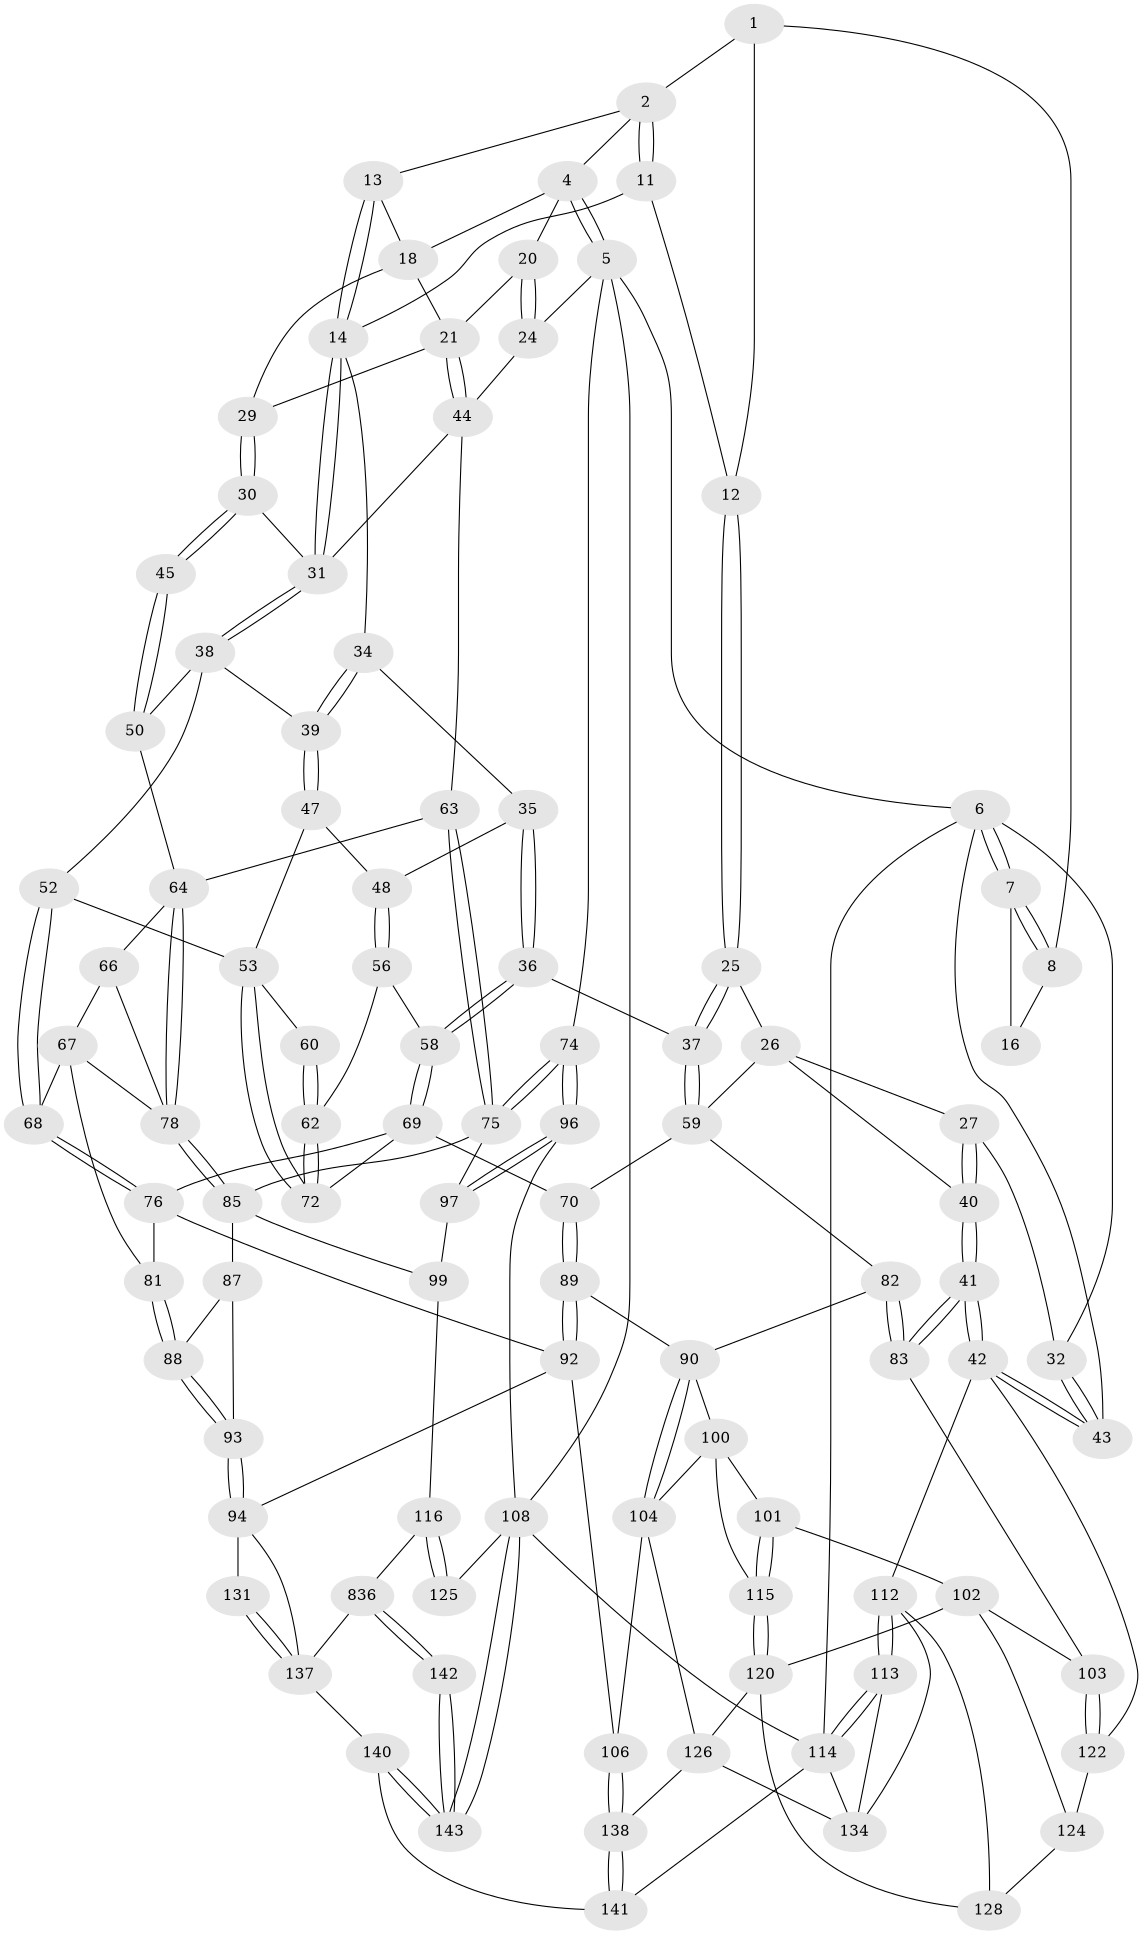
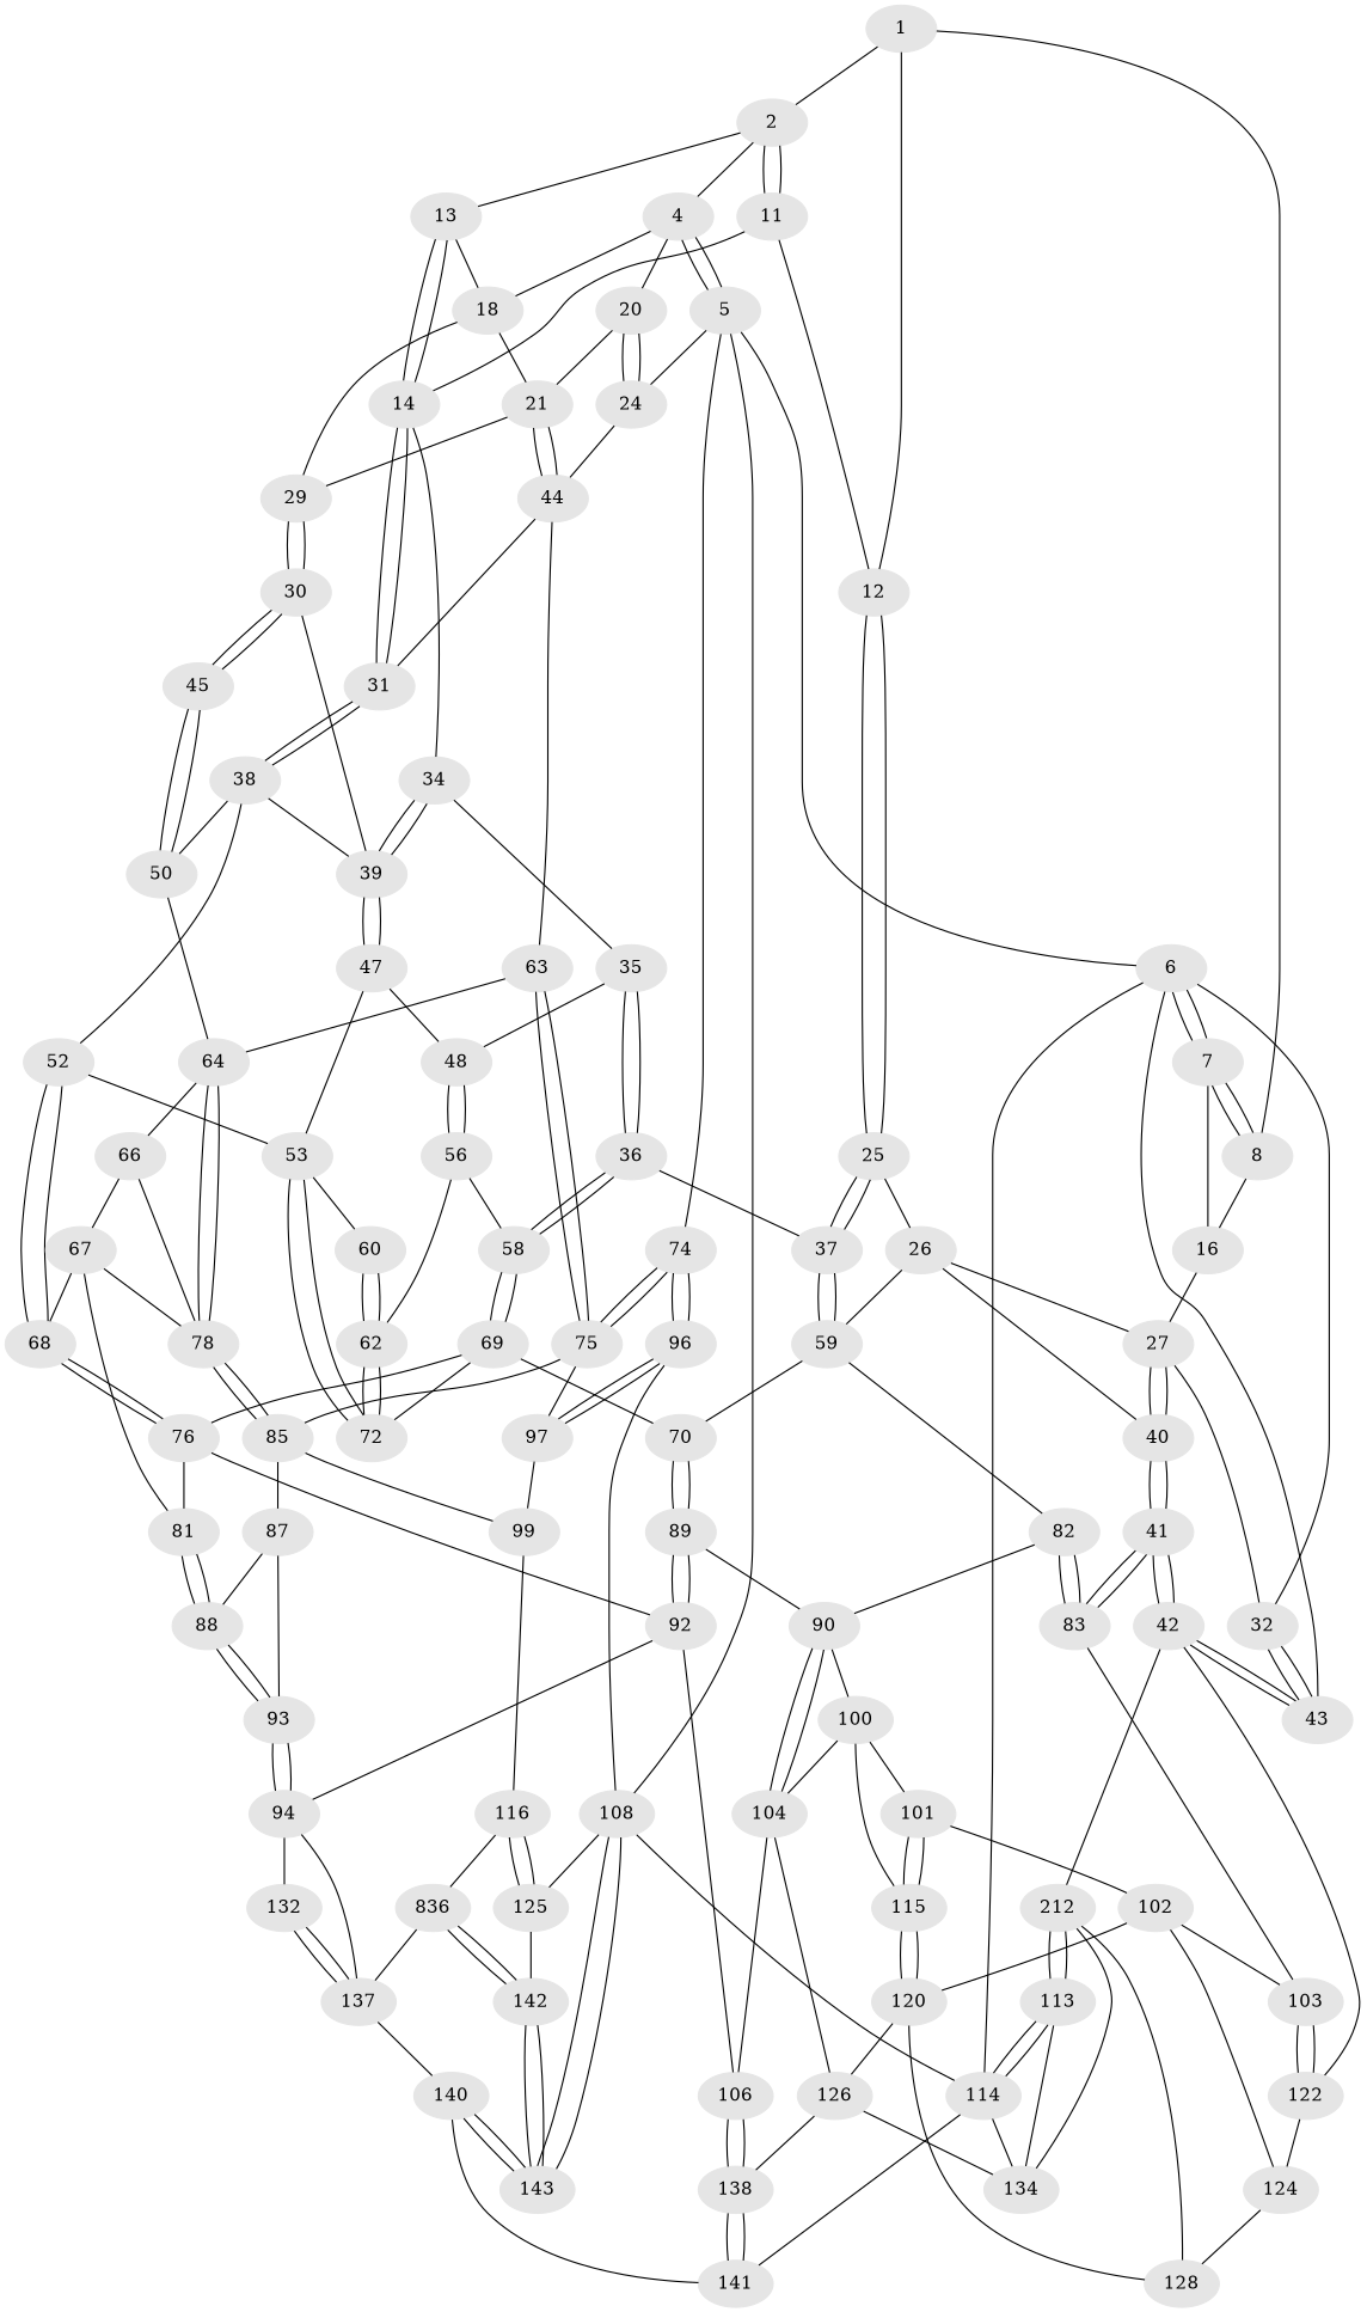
  graph {
    node [color=gray90 style=filled]
    1 [super="+9"]
    2 [super="+3"]
    8 [super="+10"]
    12
    4 [super="+17"]
    11
    13
    16
    25
    5 [super="+23"]
    18 [super="+19"]
    20
    14 [super="+15"]
    6 [super="+33"]
    24
    74
    108 [super="+109"]
    21 [super="+22"]
    29
    7
    32
    43
    114 [super="+144"]
    44 [super="+46"]
    75 [super="+84"]
    96
    125
    143
    134 [super="+135"]
    141
    27 [super="+28"]
    31
    34
    26 [super="+49"]
    37
    38 [super="+51"]
    35
    39
    40
    30
    63
    59 [super="+71"]
    41
    70
    82
    45
    50
    52
    36
    48
    47 [super="+55"]
    58
    56 [super="+57"]
    69 [super="+73"]
    64 [super="+65"]
    53 [super="+54"]
    68
    42 [super="+111"]
    83
-   112 [super="+130"]
+   112 [super="+130" label=212]
    122 [super="+123"]
    103
    113
    128
    124 [super="+129"]
    60
    72
    62
    66
    78 [super="+79"]
    76 [super="+77"]
    89
    90 [super="+91"]
    85 [super="+86"]
    97 [super="+98"]
    67 [super="+80"]
    81
    88
    92 [super="+95"]
    87
    99 [super="+110"]
    94 [super="+132"]
    106
    93 [super="+119"]
    100 [super="+105"]
    104 [super="+107"]
    116 [super="+117"]
    101
    115
    126 [super="+133"]
-   131
+   131 [label=132]
    137 [super="+139"]
    138
    140
    n95 [label=836]
    102 [super="+121"]
    120 [super="+127"]
    142
    1 -- 2
    1 -- 8
    1 -- 12
    2 -- 4
    2 -- 11
    2 -- 11
    2 -- 13
    8 -- 16
    12 -- 25
    12 -- 25
    4 -- 5
    4 -- 5
    4 -- 18
    4 -- 20
    11 -- 12
    11 -- 14
    13 -- 18
    13 -- 14
    13 -- 14
+   16 -- 27
    25 -- 26
    25 -- 37
    25 -- 37
    5 -- 6
    5 -- 24
    5 -- 74
    5 -- 108
    18 -- 21
    18 -- 29
    20 -- 24
    20 -- 24
    20 -- 21
    14 -- 31
    14 -- 31
    14 -- 34
    6 -- 7
    6 -- 7
    6 -- 32
    6 -- 43
    6 -- 114
    24 -- 44
    74 -- 75
    74 -- 75
    74 -- 96
    74 -- 96
    108 -- 114
    108 -- 125
    108 -- 143
    108 -- 143
    21 -- 29
    21 -- 44
    21 -- 44
    29 -- 30
    29 -- 30
    7 -- 8
    7 -- 8
    7 -- 16
    32 -- 43
    32 -- 43
    114 -- 134
    114 -- 141
    44 -- 31
    44 -- 63
    75 -- 85
    75 -- 97
    96 -- 108
    96 -- 97
    96 -- 97
+   125 -- 142
    27 -- 32
    27 -- 40
    27 -- 40
    31 -- 38
    31 -- 38
    34 -- 35
    34 -- 39
    34 -- 39
    26 -- 27
    26 -- 40
    26 -- 59
    37 -- 59
    37 -- 59
    38 -- 39
    38 -- 50
    38 -- 52
    35 -- 36
    35 -- 36
    35 -- 48
    39 -- 47
    39 -- 47
    40 -- 41
    40 -- 41
-   30 -- 31
+   30 -- 39
    30 -- 45
    30 -- 45
    63 -- 75
    63 -- 75
    63 -- 64
    59 -- 70
    59 -- 82
    41 -- 42
    41 -- 42
    41 -- 83
    41 -- 83
    70 -- 89
    70 -- 89
    82 -- 83
    82 -- 83
    82 -- 90
    45 -- 50
    45 -- 50
    50 -- 64
    52 -- 53
    52 -- 68
    52 -- 68
    36 -- 37
    36 -- 58
    36 -- 58
    48 -- 56
    48 -- 56
    47 -- 48
    47 -- 53
    58 -- 69
    58 -- 69
    56 -- 58
    56 -- 62
    69 -- 70
    69 -- 72
    69 -- 76
    64 -- 66
    64 -- 78
    64 -- 78
    53 -- 60
    53 -- 72
    53 -- 72
    68 -- 76
    68 -- 76
    42 -- 43
    42 -- 43
    42 -- 112
    42 -- 122
    83 -- 103
    112 -- 134
    112 -- 113
    112 -- 113
    112 -- 128
    122 -- 124 [weight=2]
    103 -- 122
    103 -- 122
    113 -- 114
    113 -- 114
    113 -- 134
    124 -- 128
    60 -- 62
    60 -- 62
    62 -- 72
    62 -- 72
    66 -- 78
    66 -- 67
    78 -- 85
    78 -- 85
    76 -- 81
    76 -- 92
    89 -- 90
    89 -- 92
    89 -- 92
    90 -- 100
    90 -- 104
    90 -- 104
    85 -- 87
    85 -- 99
    97 -- 99 [weight=2]
    67 -- 68
    67 -- 78
    67 -- 81
    81 -- 88
    81 -- 88
    88 -- 93
    88 -- 93
    92 -- 94
    92 -- 106
    87 -- 88
    87 -- 93
    99 -- 116
    94 -- 131
    94 -- 137
    106 -- 138
    106 -- 138
    93 -- 94
    93 -- 94
    100 -- 104
    100 -- 101
    100 -- 115
    104 -- 106
    104 -- 126
    116 -- 125
    116 -- 125
    116 -- n95
    101 -- 115
    101 -- 115
    101 -- 102
    115 -- 120
    115 -- 120
    126 -- 134
    126 -- 138
    131 -- 137
    131 -- 137
    137 -- 140
    138 -- 141
    138 -- 141
    140 -- 143
    140 -- 143
    140 -- 141
    n95 -- 137
    n95 -- 142
    n95 -- 142
    102 -- 103
    102 -- 124
    102 -- 120
    120 -- 128
    120 -- 126
    142 -- 143
    142 -- 143
  }
